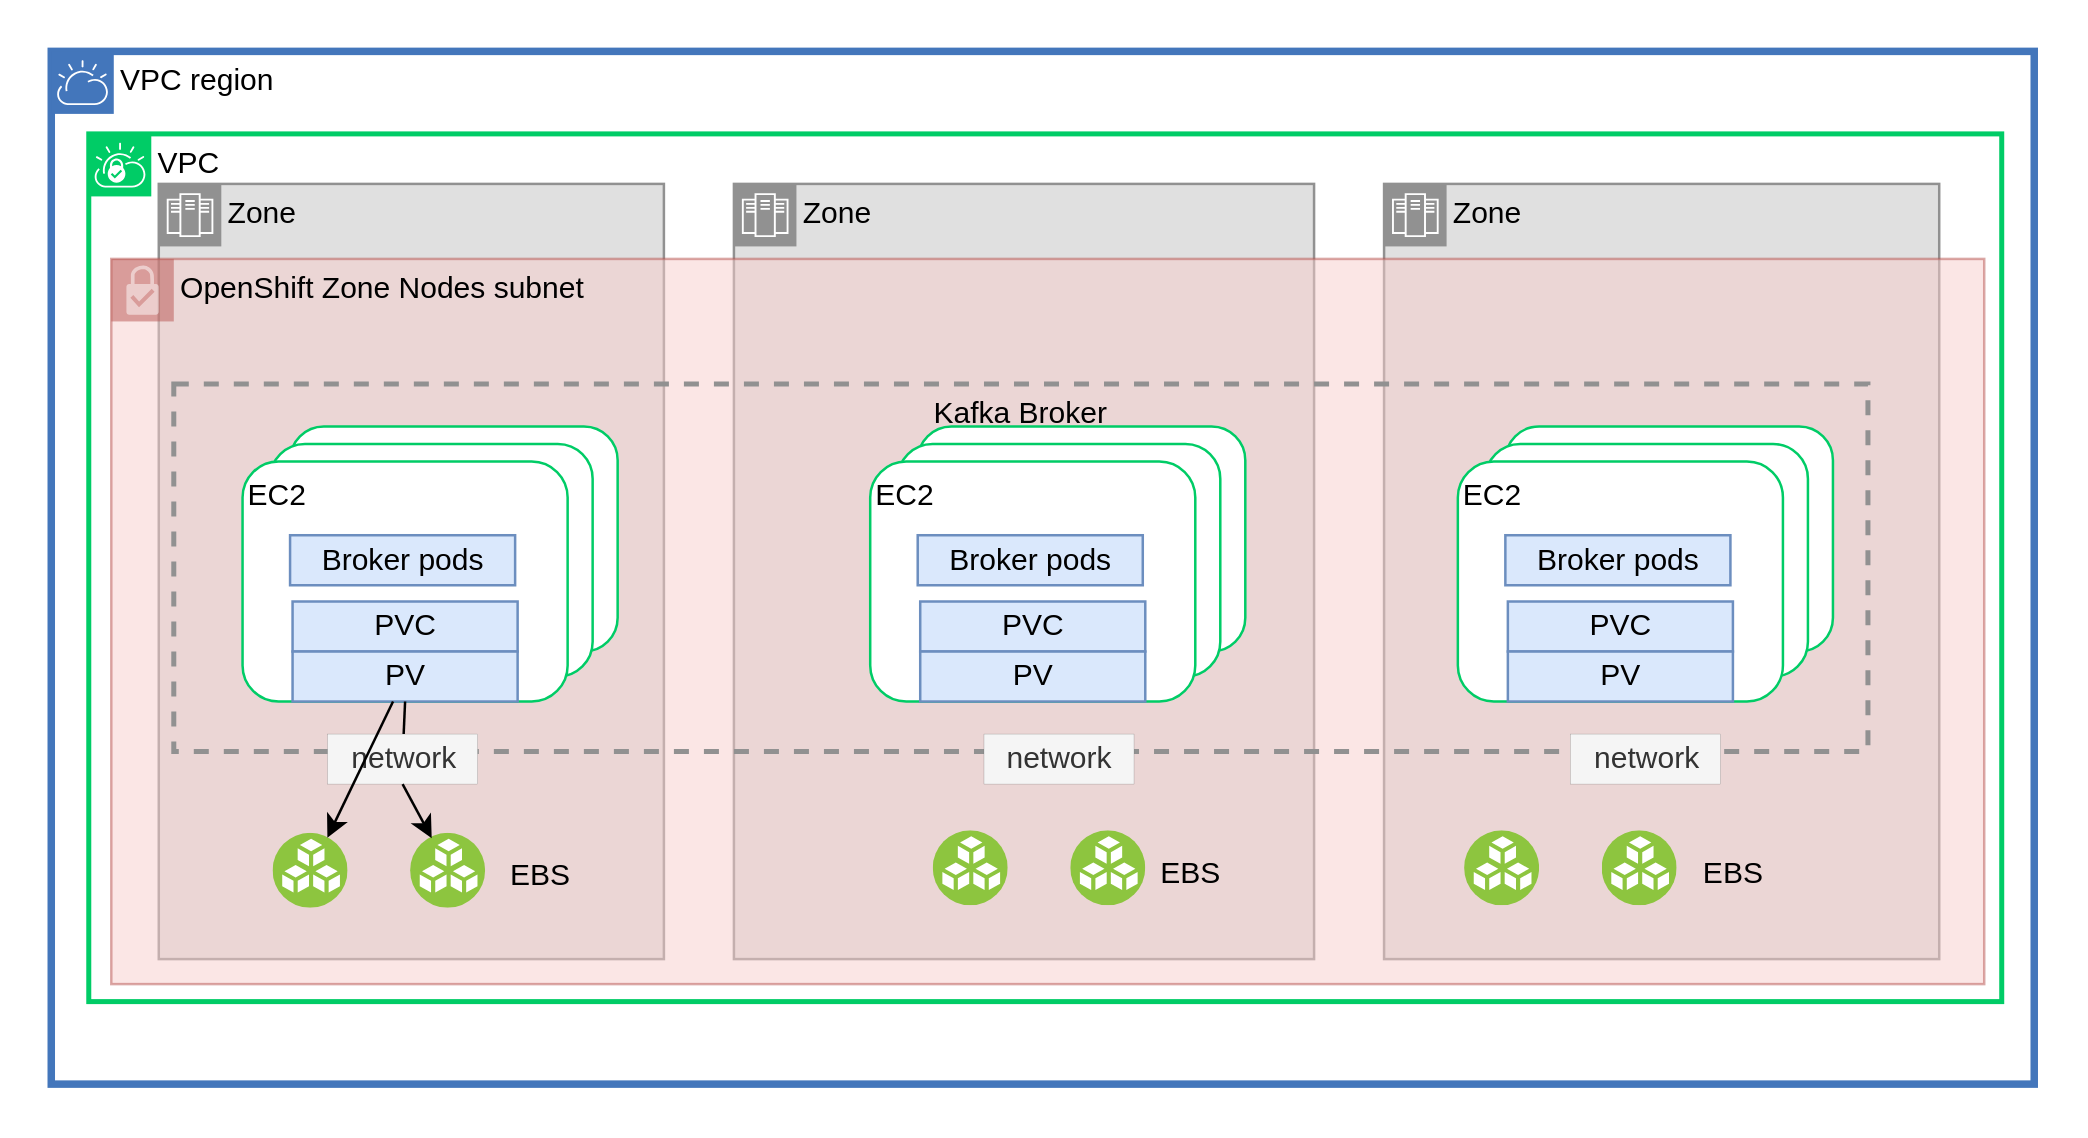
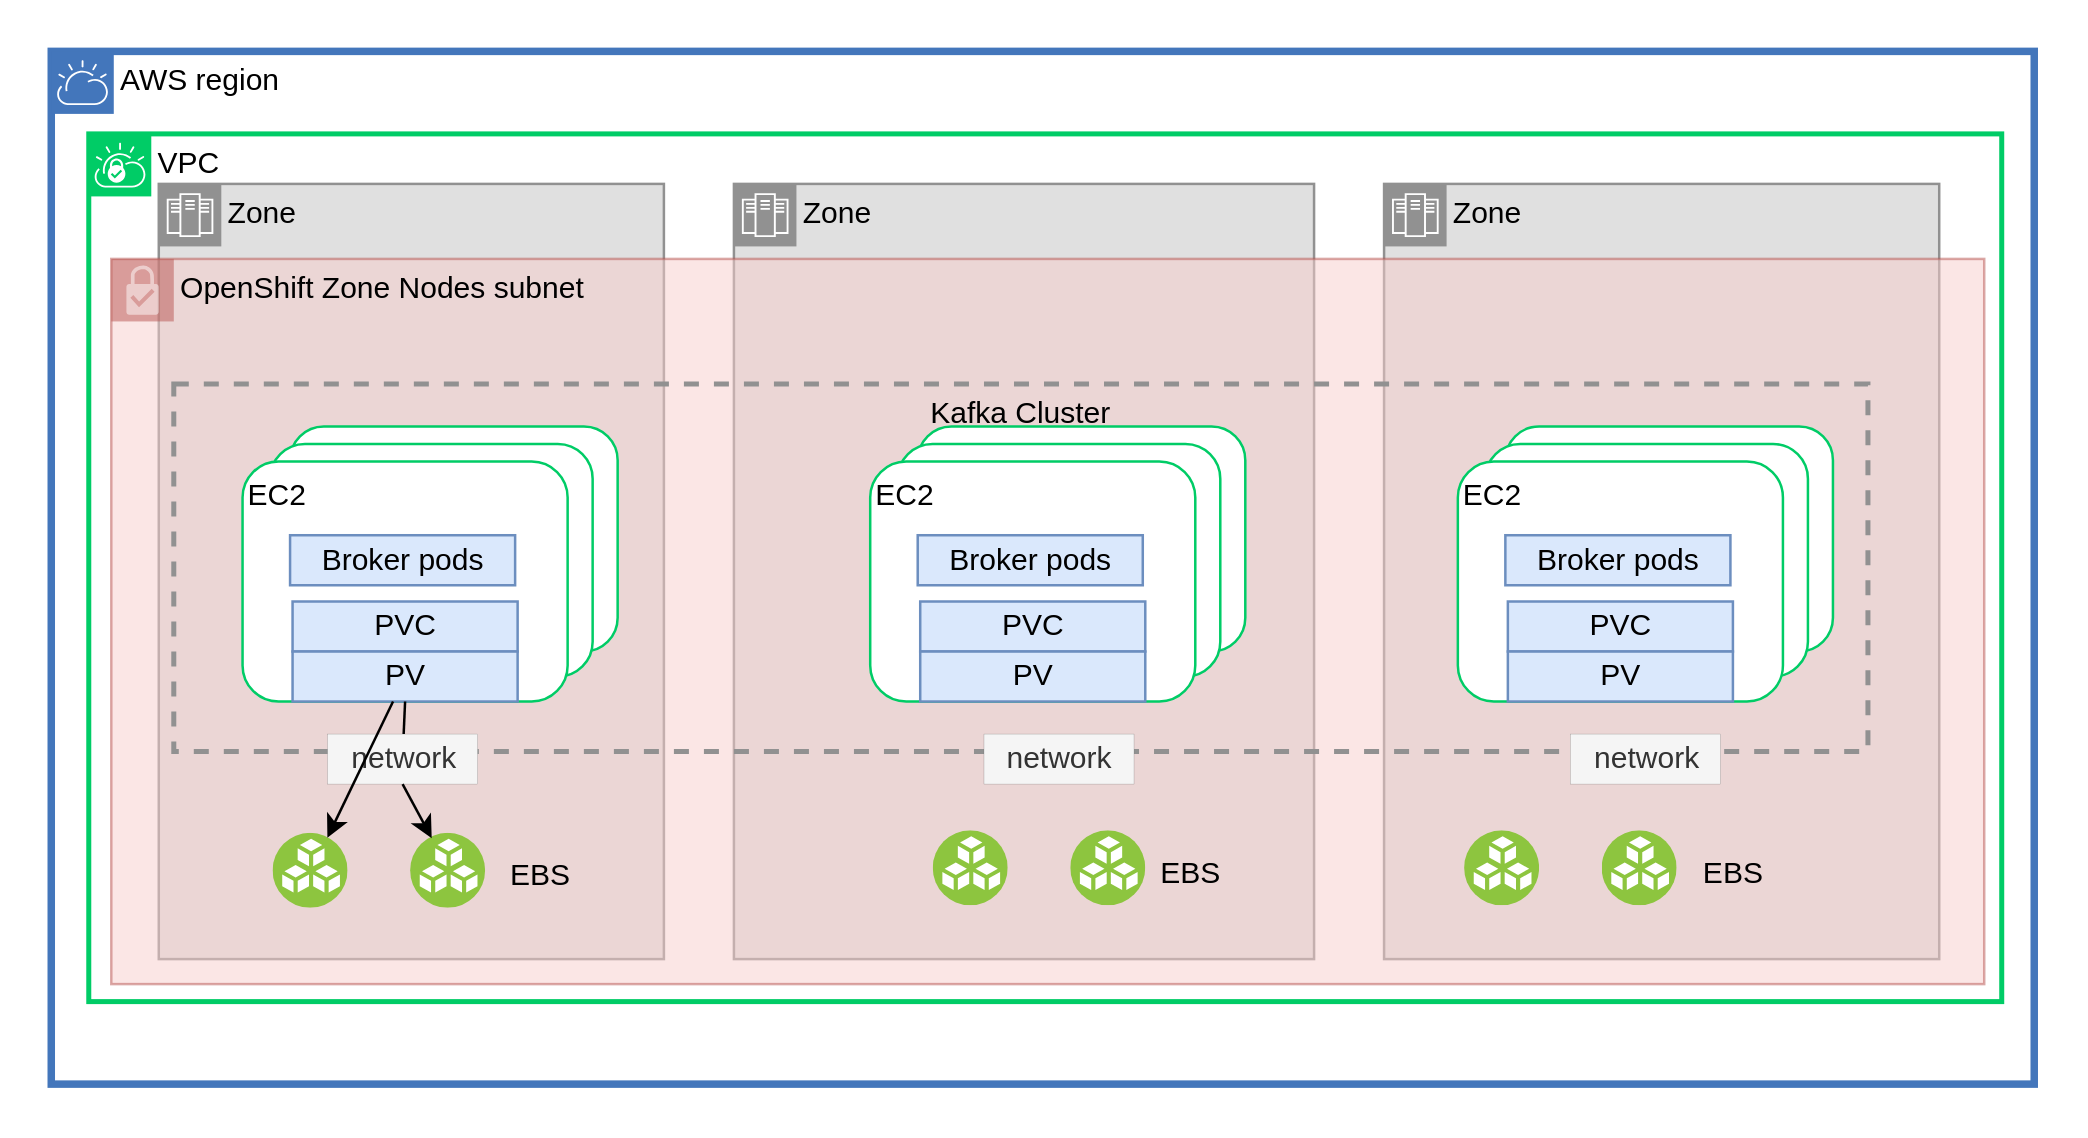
  <mxCell id="0" />
  <mxCell id="1" parent="0" />
- <mxCell id="2" value="VPC region" style="shape=mxgraph.ibm.box;prType=cloud;fontStyle=0;verticalAlign=top;align=left;spacingLeft=32;spacingTop=4;fillColor=none;rounded=0;whiteSpace=wrap;html=1;strokeColor=#4376BB;strokeWidth=3;dashed=0;container=1;spacing=-4;collapsible=0;expand=0;recursiveResize=0;" parent="1" vertex="1"><mxGeometry x="20" y="20" width="793" height="413" as="geometry" /></mxCell>
+ <mxCell id="2" value="AWS region" style="shape=mxgraph.ibm.box;prType=cloud;fontStyle=0;verticalAlign=top;align=left;spacingLeft=32;spacingTop=4;fillColor=none;rounded=0;whiteSpace=wrap;html=1;strokeColor=#4376BB;strokeWidth=3;dashed=0;container=1;spacing=-4;collapsible=0;expand=0;recursiveResize=0;" parent="1" vertex="1"><mxGeometry x="20" y="20" width="793" height="413" as="geometry" /></mxCell>
  <mxCell id="3" value="VPC" style="shape=mxgraph.ibm.box;prType=vpc;fontStyle=0;verticalAlign=top;align=left;spacingLeft=32;spacingTop=4;rounded=0;whiteSpace=wrap;html=1;strokeWidth=2;dashed=0;container=1;spacing=-4;collapsible=0;expand=0;recursiveResize=0;strokeColor=#00CC66;" parent="2" vertex="1"><mxGeometry x="15" y="33" width="765" height="347" as="geometry" /></mxCell>
  <mxCell id="4" value="Zone" style="shape=mxgraph.ibm.box;prType=zone;fontStyle=0;verticalAlign=top;align=left;spacingLeft=32;spacingTop=4;fillColor=#E0E0E0;rounded=0;whiteSpace=wrap;html=1;strokeColor=#919191;strokeWidth=1;dashed=0;container=1;spacing=-4;collapsible=0;expand=0;recursiveResize=0;" parent="3" vertex="1"><mxGeometry x="518" y="20" width="222" height="310" as="geometry" /></mxCell>
  <mxCell id="5" value="Zone" style="shape=mxgraph.ibm.box;prType=zone;fontStyle=0;verticalAlign=top;align=left;spacingLeft=32;spacingTop=4;fillColor=#E0E0E0;rounded=0;whiteSpace=wrap;html=1;strokeColor=#919191;strokeWidth=1;dashed=0;container=1;spacing=-4;collapsible=0;expand=0;recursiveResize=0;" parent="3" vertex="1"><mxGeometry x="28" y="20" width="202" height="310" as="geometry" /></mxCell>
  <mxCell id="6" value="Zone" style="shape=mxgraph.ibm.box;prType=zone;fontStyle=0;verticalAlign=top;align=left;spacingLeft=32;spacingTop=4;fillColor=#E0E0E0;rounded=0;whiteSpace=wrap;html=1;strokeColor=#919191;strokeWidth=1;dashed=0;container=1;spacing=-4;collapsible=0;expand=0;recursiveResize=0;" parent="3" vertex="1"><mxGeometry x="258" y="20" width="232" height="310" as="geometry" /></mxCell>
  <mxCell id="7" value="OpenShift Zone Nodes subnet" style="shape=mxgraph.ibm.box;prType=subnet;fontStyle=0;verticalAlign=top;align=left;spacingLeft=32;spacingTop=4;rounded=0;whiteSpace=wrap;html=1;strokeWidth=1;dashed=0;container=1;spacing=-4;collapsible=0;expand=0;recursiveResize=0;opacity=50;fillColor=#f8cecc;strokeColor=#b85450;" parent="6" vertex="1"><mxGeometry x="-249" y="30" width="749" height="290" as="geometry" /></mxCell>
  <mxCell id="8" value="" style="group" vertex="1" connectable="0" parent="7"><mxGeometry x="25" y="50" width="677.5" height="212" as="geometry" /></mxCell>
  <mxCell id="9" value="" style="group" parent="8" vertex="1" connectable="0"><mxGeometry x="304" y="179" width="85" height="30" as="geometry" /></mxCell>
  <mxCell id="10" value="" style="aspect=fixed;perimeter=ellipsePerimeter;html=1;align=center;shadow=0;dashed=0;fontColor=#4277BB;labelBackgroundColor=#ffffff;fontSize=12;spacingTop=3;image;image=img/lib/ibm/vpc/BlockStorage.svg;strokeColor=#00CC66;" parent="9" vertex="1"><mxGeometry width="30" height="30" as="geometry" /></mxCell>
  <mxCell id="11" value="" style="aspect=fixed;perimeter=ellipsePerimeter;html=1;align=center;shadow=0;dashed=0;fontColor=#4277BB;labelBackgroundColor=#ffffff;fontSize=12;spacingTop=3;image;image=img/lib/ibm/vpc/BlockStorage.svg;strokeColor=#00CC66;" parent="9" vertex="1"><mxGeometry x="55" width="30" height="30" as="geometry" /></mxCell>
  <mxCell id="12" value="" style="group" parent="8" vertex="1" connectable="0"><mxGeometry x="516.5" y="179" width="137" height="32" as="geometry" /></mxCell>
  <mxCell id="13" value="" style="group" parent="12" vertex="1" connectable="0"><mxGeometry width="85" height="30" as="geometry" /></mxCell>
  <mxCell id="14" value="" style="aspect=fixed;perimeter=ellipsePerimeter;html=1;align=center;shadow=0;dashed=0;fontColor=#4277BB;labelBackgroundColor=#ffffff;fontSize=12;spacingTop=3;image;image=img/lib/ibm/vpc/BlockStorage.svg;strokeColor=#00CC66;" parent="13" vertex="1"><mxGeometry width="30" height="30" as="geometry" /></mxCell>
  <mxCell id="15" value="" style="aspect=fixed;perimeter=ellipsePerimeter;html=1;align=center;shadow=0;dashed=0;fontColor=#4277BB;labelBackgroundColor=#ffffff;fontSize=12;spacingTop=3;image;image=img/lib/ibm/vpc/BlockStorage.svg;strokeColor=#00CC66;" parent="13" vertex="1"><mxGeometry x="55" width="30" height="30" as="geometry" /></mxCell>
  <mxCell id="16" value="EBS" style="text;html=1;strokeColor=none;fillColor=none;align=center;verticalAlign=middle;whiteSpace=wrap;rounded=0;" parent="12" vertex="1"><mxGeometry x="77" y="2" width="60" height="30" as="geometry" /></mxCell>
  <mxCell id="17" value="EBS" style="text;html=1;strokeColor=none;fillColor=none;align=center;verticalAlign=middle;whiteSpace=wrap;rounded=0;" parent="8" vertex="1"><mxGeometry x="376.5" y="181" width="60" height="30" as="geometry" /></mxCell>
- <mxCell id="18" value="Kafka Broker" style="fontStyle=0;verticalAlign=top;align=center;spacingTop=-2;fillColor=none;rounded=0;whiteSpace=wrap;html=1;strokeColor=#919191;strokeWidth=2;dashed=1;container=1;collapsible=0;expand=0;recursiveResize=0;" parent="8" vertex="1"><mxGeometry width="677.5" height="147" as="geometry" /></mxCell>
+ <mxCell id="18" value="Kafka Cluster" style="fontStyle=0;verticalAlign=top;align=center;spacingTop=-2;fillColor=none;rounded=0;whiteSpace=wrap;html=1;strokeColor=#919191;strokeWidth=2;dashed=1;container=1;collapsible=0;expand=0;recursiveResize=0;" parent="8" vertex="1"><mxGeometry width="677.5" height="147" as="geometry" /></mxCell>
  <mxCell id="19" value="network" style="text;html=1;align=center;verticalAlign=middle;resizable=0;points=[];autosize=1;strokeColor=#666666;fillColor=#f5f5f5;fontColor=#333333;strokeWidth=0;" parent="18" vertex="1"><mxGeometry x="324" y="140" width="60" height="20" as="geometry" /></mxCell>
  <mxCell id="20" value="network" style="text;html=1;align=center;verticalAlign=middle;resizable=0;points=[];autosize=1;strokeColor=#666666;fillColor=#f5f5f5;fontColor=#333333;strokeWidth=0;" parent="18" vertex="1"><mxGeometry x="61.5" y="140" width="60" height="20" as="geometry" /></mxCell>
  <mxCell id="21" value="" style="group" parent="8" vertex="1" connectable="0"><mxGeometry x="27.5" y="17" width="150" height="110" as="geometry" /></mxCell>
  <mxCell id="22" value="EC2&lt;br&gt;&lt;br&gt;rook / ceph" style="rounded=1;whiteSpace=wrap;html=1;strokeColor=#00CC66;align=left;horizontal=1;verticalAlign=top;" parent="21" vertex="1"><mxGeometry x="19" width="131" height="90" as="geometry" /></mxCell>
  <mxCell id="23" value="EC2&lt;br&gt;&lt;br&gt;rook / ceph" style="rounded=1;whiteSpace=wrap;html=1;strokeColor=#00CC66;align=left;horizontal=1;verticalAlign=top;" parent="21" vertex="1"><mxGeometry x="11" y="7" width="129" height="93" as="geometry" /></mxCell>
  <mxCell id="24" value="EC2&lt;br&gt;&lt;br&gt;" style="rounded=1;whiteSpace=wrap;html=1;strokeColor=#00CC66;align=left;horizontal=1;verticalAlign=top;" parent="21" vertex="1"><mxGeometry y="14" width="130" height="96" as="geometry" /></mxCell>
  <mxCell id="25" value="Broker pods" style="rounded=0;whiteSpace=wrap;html=1;strokeColor=#6c8ebf;fillColor=#dae8fc;" parent="21" vertex="1"><mxGeometry x="19" y="43.5" width="90" height="20" as="geometry" /></mxCell>
  <mxCell id="26" value="PVC" style="rounded=0;whiteSpace=wrap;html=1;strokeColor=#6c8ebf;fillColor=#dae8fc;" parent="21" vertex="1"><mxGeometry x="20" y="70" width="90" height="20" as="geometry" /></mxCell>
  <mxCell id="27" value="PV" style="rounded=0;whiteSpace=wrap;html=1;strokeColor=#6c8ebf;fillColor=#dae8fc;" parent="21" vertex="1"><mxGeometry x="20" y="90" width="90" height="20" as="geometry" /></mxCell>
  <mxCell id="28" value="" style="group" parent="8" vertex="1" connectable="0"><mxGeometry x="278.5" y="17" width="150" height="110" as="geometry" /></mxCell>
  <mxCell id="29" value="EC2&lt;br&gt;&lt;br&gt;rook / ceph" style="rounded=1;whiteSpace=wrap;html=1;strokeColor=#00CC66;align=left;horizontal=1;verticalAlign=top;" parent="28" vertex="1"><mxGeometry x="19" width="131" height="90" as="geometry" /></mxCell>
  <mxCell id="30" value="EC2&lt;br&gt;&lt;br&gt;rook / ceph" style="rounded=1;whiteSpace=wrap;html=1;strokeColor=#00CC66;align=left;horizontal=1;verticalAlign=top;" parent="28" vertex="1"><mxGeometry x="11" y="7" width="129" height="93" as="geometry" /></mxCell>
  <mxCell id="31" value="EC2&lt;br&gt;&lt;br&gt;" style="rounded=1;whiteSpace=wrap;html=1;strokeColor=#00CC66;align=left;horizontal=1;verticalAlign=top;" parent="28" vertex="1"><mxGeometry y="14" width="130" height="96" as="geometry" /></mxCell>
  <mxCell id="32" value="Broker pods" style="rounded=0;whiteSpace=wrap;html=1;strokeColor=#6c8ebf;fillColor=#dae8fc;" parent="28" vertex="1"><mxGeometry x="19" y="43.5" width="90" height="20" as="geometry" /></mxCell>
  <mxCell id="33" value="PVC" style="rounded=0;whiteSpace=wrap;html=1;strokeColor=#6c8ebf;fillColor=#dae8fc;" parent="28" vertex="1"><mxGeometry x="20" y="70" width="90" height="20" as="geometry" /></mxCell>
  <mxCell id="34" value="PV" style="rounded=0;whiteSpace=wrap;html=1;strokeColor=#6c8ebf;fillColor=#dae8fc;" parent="28" vertex="1"><mxGeometry x="20" y="90" width="90" height="20" as="geometry" /></mxCell>
  <mxCell id="35" value="" style="group" parent="8" vertex="1" connectable="0"><mxGeometry x="513.5" y="17" width="150" height="110" as="geometry" /></mxCell>
  <mxCell id="36" value="EC2&lt;br&gt;&lt;br&gt;rook / ceph" style="rounded=1;whiteSpace=wrap;html=1;strokeColor=#00CC66;align=left;horizontal=1;verticalAlign=top;" parent="35" vertex="1"><mxGeometry x="19" width="131" height="90" as="geometry" /></mxCell>
  <mxCell id="37" value="EC2&lt;br&gt;&lt;br&gt;rook / ceph" style="rounded=1;whiteSpace=wrap;html=1;strokeColor=#00CC66;align=left;horizontal=1;verticalAlign=top;" parent="35" vertex="1"><mxGeometry x="11" y="7" width="129" height="93" as="geometry" /></mxCell>
  <mxCell id="38" value="EC2&lt;br&gt;&lt;br&gt;" style="rounded=1;whiteSpace=wrap;html=1;strokeColor=#00CC66;align=left;horizontal=1;verticalAlign=top;" parent="35" vertex="1"><mxGeometry y="14" width="130" height="96" as="geometry" /></mxCell>
  <mxCell id="39" value="Broker pods" style="rounded=0;whiteSpace=wrap;html=1;strokeColor=#6c8ebf;fillColor=#dae8fc;" parent="35" vertex="1"><mxGeometry x="19" y="43.5" width="90" height="20" as="geometry" /></mxCell>
  <mxCell id="40" value="PVC" style="rounded=0;whiteSpace=wrap;html=1;strokeColor=#6c8ebf;fillColor=#dae8fc;" parent="35" vertex="1"><mxGeometry x="20" y="70" width="90" height="20" as="geometry" /></mxCell>
  <mxCell id="41" value="PV" style="rounded=0;whiteSpace=wrap;html=1;strokeColor=#6c8ebf;fillColor=#dae8fc;" parent="35" vertex="1"><mxGeometry x="20" y="90" width="90" height="20" as="geometry" /></mxCell>
  <mxCell id="42" value="network" style="text;html=1;align=center;verticalAlign=middle;resizable=0;points=[];autosize=1;strokeColor=#666666;fillColor=#f5f5f5;fontColor=#333333;strokeWidth=0;" parent="8" vertex="1"><mxGeometry x="558.5" y="140" width="60" height="20" as="geometry" /></mxCell>
  <mxCell id="43" value="" style="group" parent="8" vertex="1" connectable="0"><mxGeometry x="40" y="180" width="137" height="32" as="geometry" /></mxCell>
  <mxCell id="44" value="" style="group" parent="43" vertex="1" connectable="0"><mxGeometry width="85" height="30" as="geometry" /></mxCell>
  <mxCell id="45" value="" style="aspect=fixed;perimeter=ellipsePerimeter;html=1;align=center;shadow=0;dashed=0;fontColor=#4277BB;labelBackgroundColor=#ffffff;fontSize=12;spacingTop=3;image;image=img/lib/ibm/vpc/BlockStorage.svg;strokeColor=#00CC66;" parent="44" vertex="1"><mxGeometry width="30" height="30" as="geometry" /></mxCell>
  <mxCell id="46" value="" style="aspect=fixed;perimeter=ellipsePerimeter;html=1;align=center;shadow=0;dashed=0;fontColor=#4277BB;labelBackgroundColor=#ffffff;fontSize=12;spacingTop=3;image;image=img/lib/ibm/vpc/BlockStorage.svg;strokeColor=#00CC66;" parent="44" vertex="1"><mxGeometry x="55" width="30" height="30" as="geometry" /></mxCell>
  <mxCell id="47" value="EBS" style="text;html=1;strokeColor=none;fillColor=none;align=center;verticalAlign=middle;whiteSpace=wrap;rounded=0;" parent="43" vertex="1"><mxGeometry x="77" y="2" width="60" height="30" as="geometry" /></mxCell>
  <mxCell id="48" style="edgeStyle=none;html=1;" parent="8" source="27" target="45" edge="1"><mxGeometry relative="1" as="geometry" /></mxCell>
  <mxCell id="49" style="edgeStyle=none;html=1;exitX=0.5;exitY=1;exitDx=0;exitDy=0;startArrow=none;" parent="8" source="20" target="46" edge="1"><mxGeometry relative="1" as="geometry" /></mxCell>
  <mxCell id="50" value="" style="edgeStyle=none;html=1;exitX=0.5;exitY=1;exitDx=0;exitDy=0;endArrow=none;" parent="8" source="27" target="20" edge="1"><mxGeometry relative="1" as="geometry"><mxPoint x="114" y="184" as="sourcePoint" /><mxPoint x="140.981" y="315.307" as="targetPoint" /></mxGeometry></mxCell>
